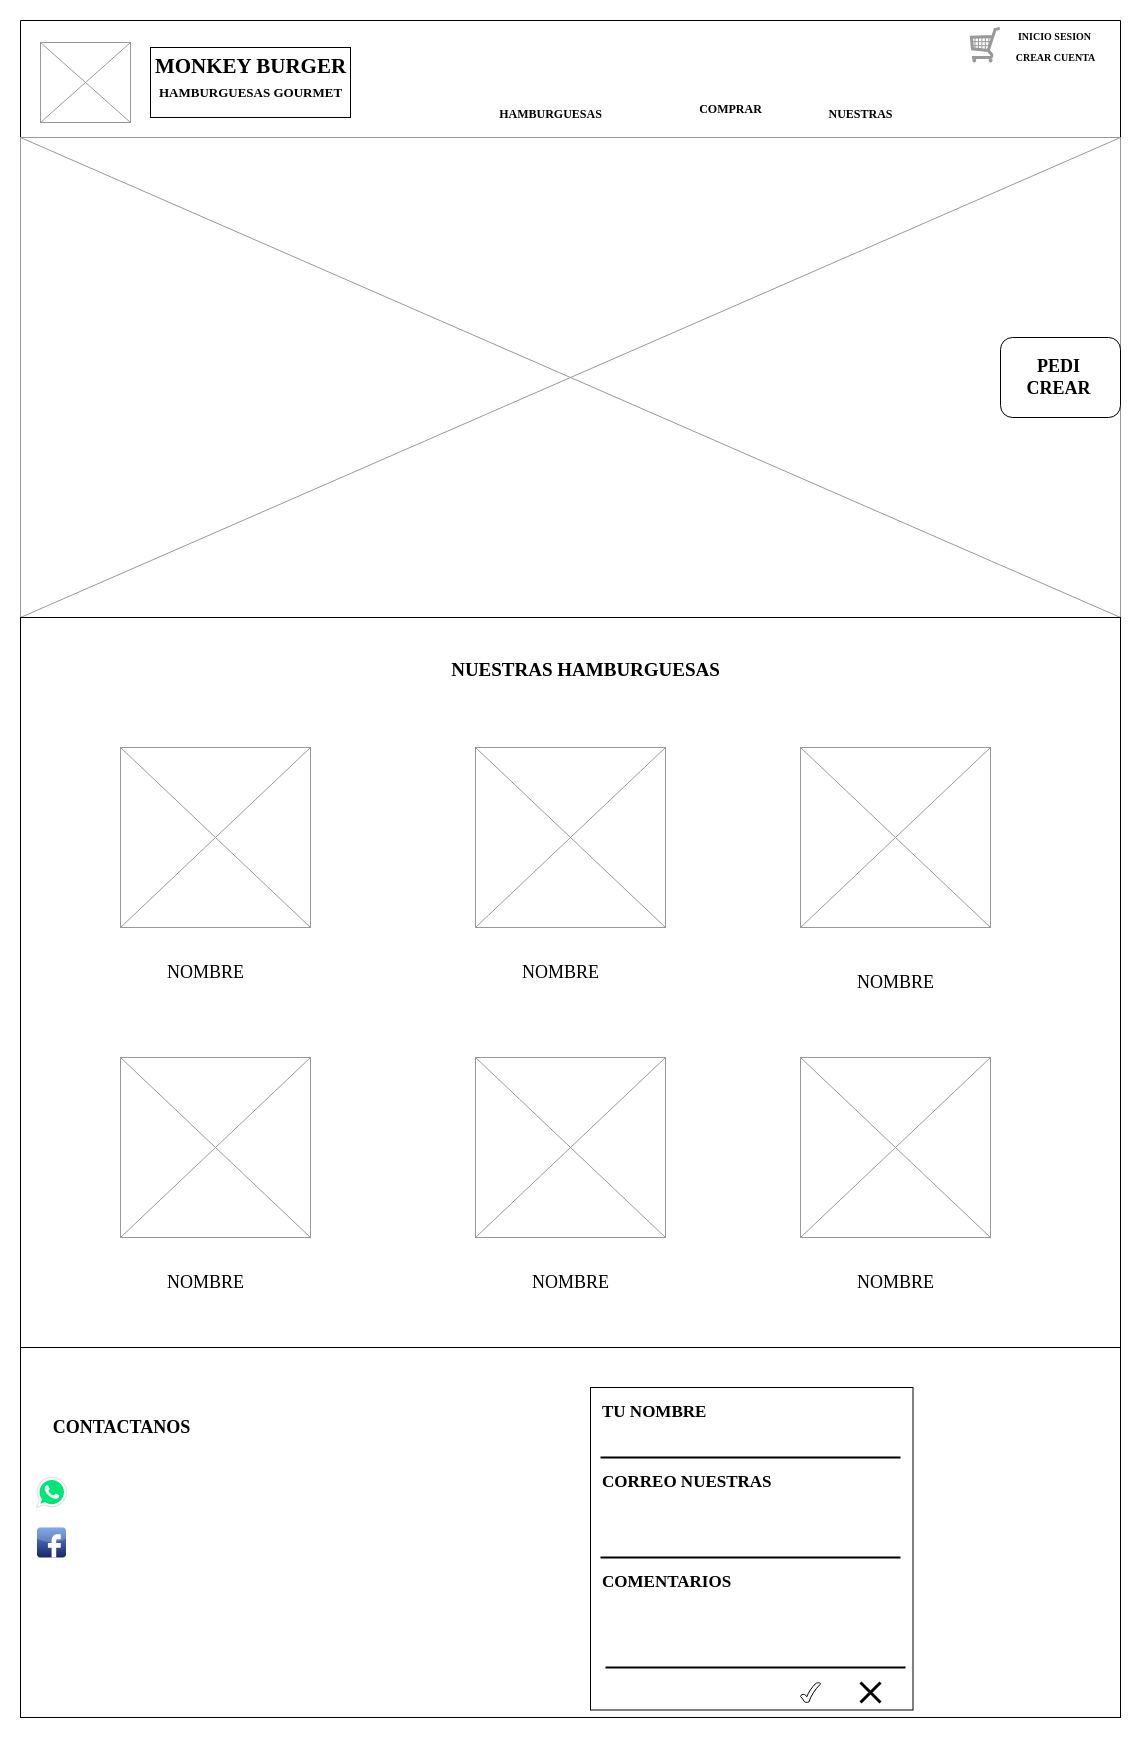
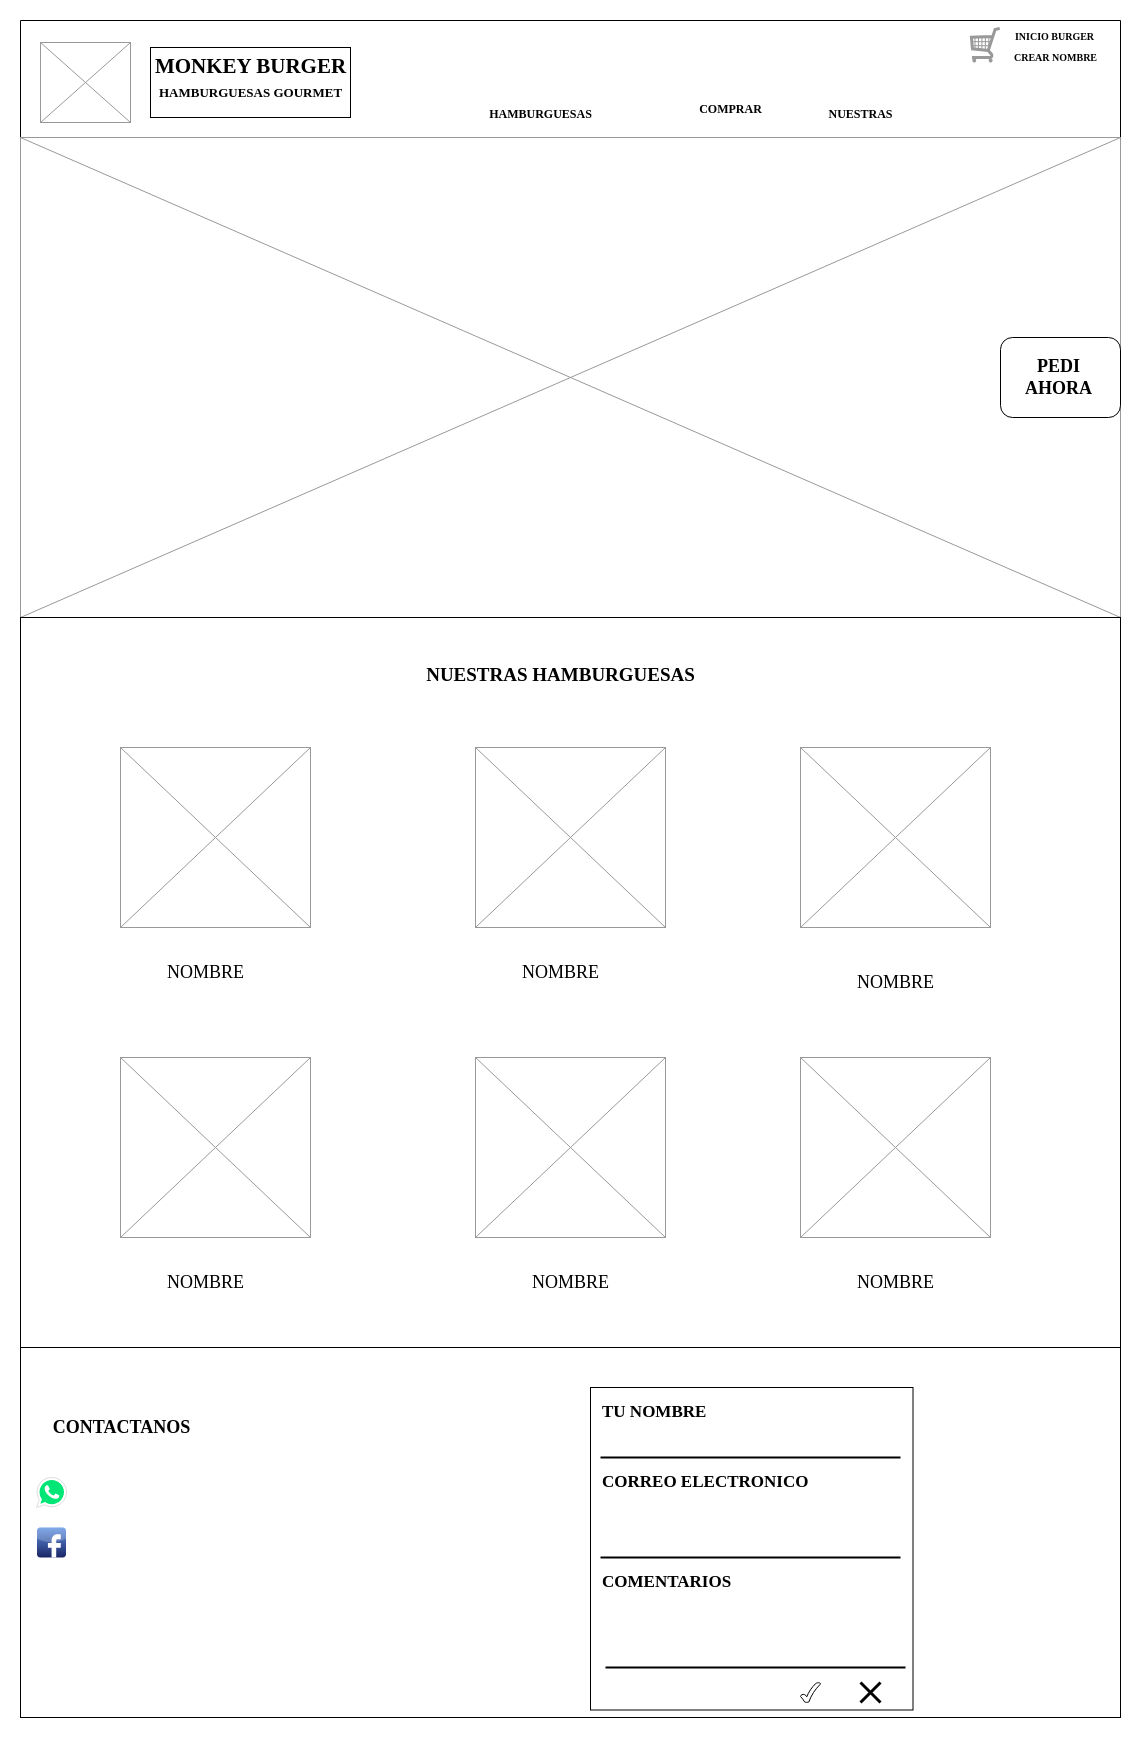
  <mxCell id="0" />
  <mxCell id="1" parent="0" />
  <mxCell id="2" value="" style="verticalLabelPosition=bottom;verticalAlign=top;html=1;shape=mxgraph.basic.rect;fillColor2=none;strokeWidth=1;size=20;indent=5;" vertex="1" parent="1"><mxGeometry y="20" width="1100" height="117" as="geometry" x="20" /></mxCell>
  <mxCell id="3" value="" style="rounded=0;whiteSpace=wrap;html=1;" vertex="1" parent="1"><mxGeometry x="150" y="47" width="200" height="70" as="geometry" /></mxCell>
  <mxCell id="4" value="&lt;h1 style=&quot;font-size: 21px;&quot;&gt;&lt;b style=&quot;font-size: 21px;&quot;&gt;&lt;font face=&quot;Tahoma&quot; style=&quot;font-size: 21px;&quot;&gt;MONKEY BURGER&lt;/font&gt;&lt;/b&gt;&lt;/h1&gt;" style="text;html=1;resizable=0;autosize=1;align=center;verticalAlign=middle;points=[];fillColor=none;strokeColor=none;rounded=0;fontSize=21;" vertex="1" parent="1"><mxGeometry x="150" y="35.5" width="200" height="60" as="geometry" /></mxCell>
  <mxCell id="5" value="&lt;b style=&quot;font-size: 13px;&quot;&gt;&lt;font style=&quot;font-size: 13px;&quot;&gt;HAMBURGUESAS GOURMET&lt;/font&gt;&lt;/b&gt;" style="text;html=1;resizable=0;autosize=1;align=center;verticalAlign=middle;points=[];fillColor=none;strokeColor=none;rounded=0;fontFamily=Tahoma;fontSize=13;" vertex="1" parent="1"><mxGeometry x="150" y="82" width="200" height="20" as="geometry" /></mxCell>
  <mxCell id="6" value="" style="verticalLabelPosition=bottom;shadow=0;dashed=0;align=center;html=1;verticalAlign=top;strokeWidth=1;shape=mxgraph.mockup.graphics.simpleIcon;strokeColor=#999999;fontFamily=Tahoma;fontSize=13;fontColor=#FFFF33;" vertex="1" parent="1"><mxGeometry x="40" y="42" width="90" height="80" as="geometry" /></mxCell>
- <mxCell id="7" value="&lt;b&gt;&lt;font style=&quot;font-size: 12px&quot;&gt;HAMBURGUESAS&lt;/font&gt;&lt;/b&gt;" style="text;html=1;resizable=0;autosize=1;align=center;verticalAlign=middle;points=[];fillColor=none;strokeColor=none;rounded=0;fontFamily=Tahoma;fontSize=13;fontColor=#000000;" vertex="1" parent="1"><mxGeometry x="490" y="103" width="120" height="20" as="geometry" /></mxCell>
+ <mxCell id="7" value="&lt;b&gt;&lt;font style=&quot;font-size: 12px&quot;&gt;HAMBURGUESAS&lt;/font&gt;&lt;/b&gt;" style="text;html=1;resizable=0;autosize=1;align=center;verticalAlign=middle;points=[];fillColor=none;strokeColor=none;rounded=0;fontFamily=Tahoma;fontSize=13;fontColor=#000000;" vertex="1" parent="1"><mxGeometry x="480" y="103" width="120" height="20" as="geometry" /></mxCell>
  <mxCell id="8" value="&lt;span style=&quot;font-size: 12px&quot;&gt;&lt;b&gt;COMPRAR&lt;/b&gt;&lt;/span&gt;" style="text;html=1;resizable=0;autosize=1;align=center;verticalAlign=middle;points=[];fillColor=none;strokeColor=none;rounded=0;fontFamily=Tahoma;fontSize=13;fontColor=#000000;" vertex="1" parent="1"><mxGeometry x="690" y="98" width="80" height="20" as="geometry" /></mxCell>
  <mxCell id="9" value="&lt;span style=&quot;font-size: 12px&quot;&gt;&lt;b&gt;NUESTRAS&lt;/b&gt;&lt;/span&gt;" style="text;html=1;resizable=0;autosize=1;align=center;verticalAlign=middle;points=[];fillColor=none;strokeColor=none;rounded=0;fontFamily=Tahoma;fontSize=13;fontColor=#000000;" vertex="1" parent="1"><mxGeometry x="820" y="103" width="80" height="20" as="geometry" /></mxCell>
- <mxCell id="10" value="&lt;span style=&quot;font-size: 10px;&quot;&gt;&lt;b style=&quot;font-size: 10px;&quot;&gt;INICIO SESION&lt;br style=&quot;font-size: 10px;&quot;&gt;&lt;br style=&quot;font-size: 10px;&quot;&gt;&lt;/b&gt;&lt;/span&gt;" style="text;html=1;resizable=0;autosize=1;align=center;verticalAlign=middle;points=[];fillColor=none;strokeColor=none;rounded=0;fontFamily=Tahoma;fontSize=10;fontColor=#000000;" vertex="1" parent="1"><mxGeometry x="1009" y="27" width="90" height="30" as="geometry" /></mxCell>
- <mxCell id="11" value="&lt;span style=&quot;font-size: 10px&quot;&gt;&lt;b style=&quot;font-size: 10px&quot;&gt;CREAR CUENTA&lt;br style=&quot;font-size: 10px&quot;&gt;&lt;/b&gt;&lt;/span&gt;" style="text;html=1;resizable=0;autosize=1;align=center;verticalAlign=middle;points=[];fillColor=none;strokeColor=none;rounded=0;fontFamily=Tahoma;fontSize=10;fontColor=#000000;" vertex="1" parent="1"><mxGeometry x="1010" y="47" width="90" height="20" as="geometry" /></mxCell>
+ <mxCell id="10" value="&lt;span style=&quot;font-size: 10px;&quot;&gt;&lt;b style=&quot;font-size: 10px;&quot;&gt;INICIO BURGER&lt;br style=&quot;font-size: 10px;&quot;&gt;&lt;br style=&quot;font-size: 10px;&quot;&gt;&lt;/b&gt;&lt;/span&gt;" style="text;html=1;resizable=0;autosize=1;align=center;verticalAlign=middle;points=[];fillColor=none;strokeColor=none;rounded=0;fontFamily=Tahoma;fontSize=10;fontColor=#000000;" vertex="1" parent="1"><mxGeometry x="1009" y="27" width="90" height="30" as="geometry" /></mxCell>
+ <mxCell id="11" value="&lt;span style=&quot;font-size: 10px&quot;&gt;&lt;b style=&quot;font-size: 10px&quot;&gt;CREAR NOMBRE&lt;br style=&quot;font-size: 10px&quot;&gt;&lt;/b&gt;&lt;/span&gt;" style="text;html=1;resizable=0;autosize=1;align=center;verticalAlign=middle;points=[];fillColor=none;strokeColor=none;rounded=0;fontFamily=Tahoma;fontSize=10;fontColor=#000000;" vertex="1" parent="1"><mxGeometry x="1010" y="47" width="90" height="20" as="geometry" /></mxCell>
  <mxCell id="12" value="" style="shape=image;html=1;verticalAlign=top;verticalLabelPosition=bottom;labelBackgroundColor=#ffffff;imageAspect=0;aspect=fixed;image=https://cdn3.iconfinder.com/data/icons/picons-social/57/06-facebook-128.png;fontFamily=Tahoma;fontSize=10;fontColor=#000000;" vertex="1" parent="1"><mxGeometry x="1024" y="105" width="18" height="18" as="geometry" /></mxCell>
  <mxCell id="13" value="" style="shape=image;html=1;verticalAlign=top;verticalLabelPosition=bottom;labelBackgroundColor=#ffffff;imageAspect=0;aspect=fixed;image=https://cdn4.iconfinder.com/data/icons/picons-social/57/38-instagram-2-128.png;fontFamily=Tahoma;fontSize=10;fontColor=#000000;" vertex="1" parent="1"><mxGeometry x="1060" y="101" width="26.5" height="26.5" as="geometry" /></mxCell>
  <mxCell id="14" value="" style="verticalLabelPosition=bottom;shadow=0;dashed=0;align=center;html=1;verticalAlign=top;strokeWidth=1;shape=mxgraph.mockup.graphics.simpleIcon;strokeColor=#999999;fontFamily=Tahoma;fontSize=13;fontColor=#FFFF33;" vertex="1" parent="1"><mxGeometry y="137" width="1100" height="480" as="geometry" x="20" /></mxCell>
  <mxCell id="15" value="" style="rounded=1;whiteSpace=wrap;html=1;fontFamily=Tahoma;fontSize=10;fontColor=#000000;" vertex="1" parent="1"><mxGeometry x="1000" y="337" width="120" height="80" as="geometry" /></mxCell>
- <mxCell id="16" value="&lt;span style=&quot;font-size: 18px&quot;&gt;&lt;b&gt;PEDI &lt;br&gt;CREAR&lt;/b&gt;&lt;/span&gt;" style="text;html=1;resizable=0;autosize=1;align=center;verticalAlign=middle;points=[];fillColor=none;strokeColor=none;rounded=0;fontFamily=Tahoma;fontSize=13;fontColor=#000000;" vertex="1" parent="1"><mxGeometry x="1018" y="357" width="80" height="40" as="geometry" /></mxCell>
+ <mxCell id="16" value="&lt;span style=&quot;font-size: 18px&quot;&gt;&lt;b&gt;PEDI &lt;br&gt;AHORA&lt;/b&gt;&lt;/span&gt;" style="text;html=1;resizable=0;autosize=1;align=center;verticalAlign=middle;points=[];fillColor=none;strokeColor=none;rounded=0;fontFamily=Tahoma;fontSize=13;fontColor=#000000;" vertex="1" parent="1"><mxGeometry x="1018" y="357" width="80" height="40" as="geometry" /></mxCell>
  <mxCell id="17" value="" style="rounded=0;whiteSpace=wrap;html=1;fontFamily=Tahoma;fontSize=18;fontColor=#000000;" vertex="1" parent="1"><mxGeometry y="617" width="1100" height="730" as="geometry" x="20" /></mxCell>
- <mxCell id="18" value="&lt;h2&gt;&lt;font style=&quot;font-size: 19px&quot;&gt;NUESTRAS HAMBURGUESAS&lt;/font&gt;&lt;/h2&gt;" style="text;html=1;resizable=0;autosize=1;align=center;verticalAlign=middle;points=[];fillColor=none;strokeColor=none;rounded=0;fontFamily=Tahoma;fontSize=18;fontColor=#000000;" vertex="1" parent="1"><mxGeometry x="440" y="627" width="290" height="80" as="geometry" /></mxCell>
+ <mxCell id="18" value="&lt;h2&gt;&lt;font style=&quot;font-size: 19px&quot;&gt;NUESTRAS HAMBURGUESAS&lt;/font&gt;&lt;/h2&gt;" style="text;html=1;resizable=0;autosize=1;align=center;verticalAlign=middle;points=[];fillColor=none;strokeColor=none;rounded=0;fontFamily=Tahoma;fontSize=18;fontColor=#000000;" vertex="1" parent="1"><mxGeometry x="415" y="632" width="290" height="80" as="geometry" /></mxCell>
  <mxCell id="19" value="" style="verticalLabelPosition=bottom;shadow=0;dashed=0;align=center;html=1;verticalAlign=top;strokeWidth=1;shape=mxgraph.mockup.graphics.simpleIcon;strokeColor=#999999;fontFamily=Tahoma;fontSize=13;fontColor=#FFFF33;" vertex="1" parent="1"><mxGeometry x="120" y="747" width="190" height="180" as="geometry" /></mxCell>
  <mxCell id="20" value="" style="verticalLabelPosition=bottom;shadow=0;dashed=0;align=center;html=1;verticalAlign=top;strokeWidth=1;shape=mxgraph.mockup.graphics.simpleIcon;strokeColor=#999999;fontFamily=Tahoma;fontSize=13;fontColor=#FFFF33;" vertex="1" parent="1"><mxGeometry x="800" y="747" width="190" height="180" as="geometry" /></mxCell>
  <mxCell id="21" value="" style="verticalLabelPosition=bottom;shadow=0;dashed=0;align=center;html=1;verticalAlign=top;strokeWidth=1;shape=mxgraph.mockup.graphics.simpleIcon;strokeColor=#999999;fontFamily=Tahoma;fontSize=13;fontColor=#FFFF33;" vertex="1" parent="1"><mxGeometry x="475" y="1057" width="190" height="180" as="geometry" /></mxCell>
  <mxCell id="22" value="" style="verticalLabelPosition=bottom;shadow=0;dashed=0;align=center;html=1;verticalAlign=top;strokeWidth=1;shape=mxgraph.mockup.graphics.simpleIcon;strokeColor=#999999;fontFamily=Tahoma;fontSize=13;fontColor=#FFFF33;" vertex="1" parent="1"><mxGeometry x="120" y="1057" width="190" height="180" as="geometry" /></mxCell>
  <mxCell id="23" value="" style="verticalLabelPosition=bottom;shadow=0;dashed=0;align=center;html=1;verticalAlign=top;strokeWidth=1;shape=mxgraph.mockup.graphics.simpleIcon;strokeColor=#999999;fontFamily=Tahoma;fontSize=13;fontColor=#FFFF33;" vertex="1" parent="1"><mxGeometry x="475" y="747" width="190" height="180" as="geometry" /></mxCell>
  <mxCell id="24" value="" style="verticalLabelPosition=bottom;shadow=0;dashed=0;align=center;html=1;verticalAlign=top;strokeWidth=1;shape=mxgraph.mockup.graphics.simpleIcon;strokeColor=#999999;fontFamily=Tahoma;fontSize=13;fontColor=#FFFF33;" vertex="1" parent="1"><mxGeometry x="800" y="1057" width="190" height="180" as="geometry" /></mxCell>
  <mxCell id="25" value="NOMBRE" style="text;html=1;resizable=0;autosize=1;align=center;verticalAlign=middle;points=[];fillColor=none;strokeColor=none;rounded=0;fontFamily=Tahoma;fontSize=18;fontColor=#000000;" vertex="1" parent="1"><mxGeometry x="160" y="957" width="90" height="30" as="geometry" /></mxCell>
  <mxCell id="26" value="NOMBRE" style="text;html=1;resizable=0;autosize=1;align=center;verticalAlign=middle;points=[];fillColor=none;strokeColor=none;rounded=0;fontFamily=Tahoma;fontSize=18;fontColor=#000000;" vertex="1" parent="1"><mxGeometry x="160" y="1267" width="90" height="30" as="geometry" /></mxCell>
  <mxCell id="27" value="NOMBRE" style="text;html=1;resizable=0;autosize=1;align=center;verticalAlign=middle;points=[];fillColor=none;strokeColor=none;rounded=0;fontFamily=Tahoma;fontSize=18;fontColor=#000000;" vertex="1" parent="1"><mxGeometry x="850" y="967" width="90" height="30" as="geometry" /></mxCell>
  <mxCell id="28" value="NOMBRE" style="text;html=1;resizable=0;autosize=1;align=center;verticalAlign=middle;points=[];fillColor=none;strokeColor=none;rounded=0;fontFamily=Tahoma;fontSize=18;fontColor=#000000;" vertex="1" parent="1"><mxGeometry x="515" y="957" width="90" height="30" as="geometry" /></mxCell>
  <mxCell id="29" value="NOMBRE" style="text;html=1;resizable=0;autosize=1;align=center;verticalAlign=middle;points=[];fillColor=none;strokeColor=none;rounded=0;fontFamily=Tahoma;fontSize=18;fontColor=#000000;" vertex="1" parent="1"><mxGeometry x="850" y="1267" width="90" height="30" as="geometry" /></mxCell>
  <mxCell id="30" value="NOMBRE" style="text;html=1;resizable=0;autosize=1;align=center;verticalAlign=middle;points=[];fillColor=none;strokeColor=none;rounded=0;fontFamily=Tahoma;fontSize=18;fontColor=#000000;" vertex="1" parent="1"><mxGeometry x="525" y="1267" width="90" height="30" as="geometry" /></mxCell>
  <mxCell id="31" value="" style="rounded=0;whiteSpace=wrap;html=1;fontFamily=Tahoma;fontSize=19;fontColor=#000000;" vertex="1" parent="1"><mxGeometry y="1347" width="1100" height="370" as="geometry" x="20" /></mxCell>
  <mxCell id="32" value="" style="verticalLabelPosition=bottom;shadow=0;dashed=0;align=center;html=1;verticalAlign=top;strokeWidth=1;shape=mxgraph.mockup.misc.shoppingCart;strokeColor=#999999;fontFamily=Tahoma;fontSize=19;fontColor=#000000;" vertex="1" parent="1"><mxGeometry x="970" y="27" width="30" height="35" as="geometry" /></mxCell>
  <mxCell id="33" value="" style="whiteSpace=wrap;html=1;aspect=fixed;fontFamily=Tahoma;fontSize=19;fontColor=#000000;" vertex="1" parent="1"><mxGeometry x="590" y="1387" width="322.5" height="322.5" as="geometry" /></mxCell>
  <mxCell id="34" value="" style="line;strokeWidth=2;html=1;fontFamily=Tahoma;fontSize=19;fontColor=#000000;" vertex="1" parent="1"><mxGeometry x="600" y="1427" width="300" height="60" as="geometry" /></mxCell>
  <mxCell id="35" value="" style="line;strokeWidth=2;html=1;fontFamily=Tahoma;fontSize=19;fontColor=#000000;" vertex="1" parent="1"><mxGeometry x="600" y="1527" width="300" height="60" as="geometry" /></mxCell>
  <mxCell id="36" value="" style="line;strokeWidth=2;html=1;fontFamily=Tahoma;fontSize=19;fontColor=#000000;" vertex="1" parent="1"><mxGeometry x="605" y="1637" width="300" height="60" as="geometry" /></mxCell>
  <mxCell id="37" value="&lt;span style=&quot;font-size: 17px&quot;&gt;&lt;b&gt;TU NOMBRE&lt;/b&gt;&lt;/span&gt;" style="text;html=1;resizable=0;autosize=1;align=left;verticalAlign=middle;points=[];fillColor=none;strokeColor=none;rounded=0;fontFamily=Tahoma;fontSize=17;fontColor=#000000;" vertex="1" parent="1"><mxGeometry x="600" y="1397" width="120" height="30" as="geometry" /></mxCell>
  <mxCell id="38" value="&lt;b&gt;COMENTARIOS&lt;/b&gt;" style="text;html=1;resizable=0;autosize=1;align=left;verticalAlign=middle;points=[];fillColor=none;strokeColor=none;rounded=0;fontFamily=Tahoma;fontSize=17;fontColor=#000000;" vertex="1" parent="1"><mxGeometry x="600" y="1567" width="150" height="30" as="geometry" /></mxCell>
- <mxCell id="39" value="&lt;b style=&quot;font-size: 17px&quot;&gt;CORREO NUESTRAS&lt;/b&gt;" style="text;html=1;resizable=0;autosize=1;align=left;verticalAlign=middle;points=[];fillColor=none;strokeColor=none;rounded=0;fontFamily=Tahoma;fontSize=17;fontColor=#000000;" vertex="1" parent="1"><mxGeometry x="600" y="1467" width="220" height="30" as="geometry" /></mxCell>
+ <mxCell id="39" value="&lt;b style=&quot;font-size: 17px&quot;&gt;CORREO ELECTRONICO&lt;/b&gt;" style="text;html=1;resizable=0;autosize=1;align=left;verticalAlign=middle;points=[];fillColor=none;strokeColor=none;rounded=0;fontFamily=Tahoma;fontSize=17;fontColor=#000000;" vertex="1" parent="1"><mxGeometry x="600" y="1467" width="220" height="30" as="geometry" /></mxCell>
  <mxCell id="40" value="" style="verticalLabelPosition=bottom;verticalAlign=top;html=1;shape=mxgraph.basic.tick;fontFamily=Tahoma;fontSize=17;fontColor=#000000;" vertex="1" parent="1"><mxGeometry x="800" y="1682" width="20" height="20" as="geometry" /></mxCell>
  <mxCell id="41" value="" style="shape=umlDestroy;whiteSpace=wrap;html=1;strokeWidth=3;fontFamily=Tahoma;fontSize=17;fontColor=#000000;" vertex="1" parent="1"><mxGeometry x="860" y="1682" width="20" height="20" as="geometry" /></mxCell>
  <mxCell id="42" value="&lt;b&gt;&lt;font style=&quot;font-size: 18px&quot;&gt;CONTACTANOS&lt;/font&gt;&lt;/b&gt;" style="text;html=1;resizable=0;autosize=1;align=center;verticalAlign=middle;points=[];fillColor=none;strokeColor=none;rounded=0;fontFamily=Tahoma;fontSize=17;fontColor=#000000;" vertex="1" parent="1"><mxGeometry x="46" y="1412" width="150" height="30" as="geometry" /></mxCell>
  <mxCell id="43" value="" style="dashed=0;outlineConnect=0;html=1;align=center;labelPosition=center;verticalLabelPosition=bottom;verticalAlign=top;shape=mxgraph.weblogos.whatsapp;fillColor=#00E676;strokeColor=#dddddd;fontFamily=Tahoma;fontSize=18;fontColor=#000000;" vertex="1" parent="1"><mxGeometry x="36" y="1477" width="30" height="30" as="geometry" /></mxCell>
  <mxCell id="44" value="" style="dashed=0;outlineConnect=0;html=1;align=center;labelPosition=center;verticalLabelPosition=bottom;verticalAlign=top;shape=mxgraph.webicons.facebook;fillColor=#6294E4;gradientColor=#1A2665;fontFamily=Tahoma;fontSize=18;fontColor=#000000;" vertex="1" parent="1"><mxGeometry x="36.5" y="1527" width="29" height="30" as="geometry" /></mxCell>
  <mxCell id="45" value="" style="shape=image;html=1;verticalAlign=top;verticalLabelPosition=bottom;labelBackgroundColor=#ffffff;imageAspect=0;aspect=fixed;image=https://cdn3.iconfinder.com/data/icons/2018-social-media-logotypes/1000/2018_social_media_popular_app_logo_instagram-128.png;fontFamily=Tahoma;fontSize=18;fontColor=#000000;" vertex="1" parent="1"><mxGeometry x="32" y="1577" width="38" height="38" as="geometry" /></mxCell>
